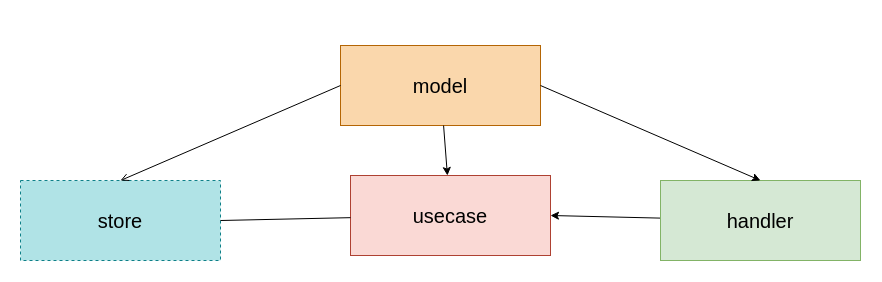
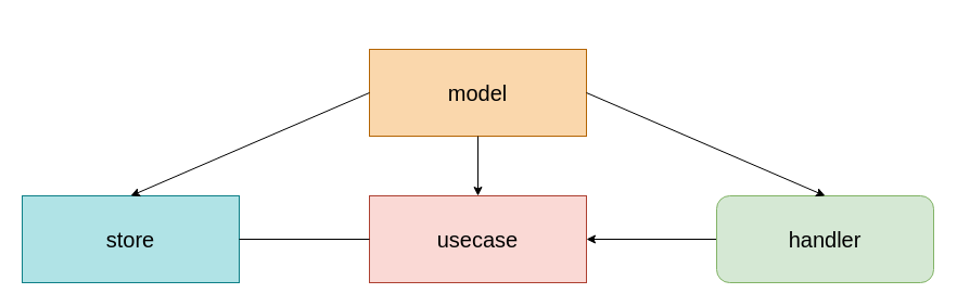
  <mxCell id="0" />
  <mxCell id="1" parent="0" />
  <mxCell id="2" value="" style="group" vertex="1" connectable="0" parent="1"><mxGeometry y="20" width="840" height="240" as="geometry" x="20" /></mxCell>
  <mxCell id="3" value="&lt;font style=&quot;font-size: 20px;&quot; color=&quot;#000000&quot;&gt;model&lt;/font&gt;" style="rounded=0;whiteSpace=wrap;html=1;fillColor=#fad7ac;strokeColor=#b46504;" vertex="1" parent="2"><mxGeometry x="320" y="25" width="200" height="80" as="geometry" /></mxCell>
- <mxCell id="4" value="&lt;font color=&quot;#000000&quot;&gt;&lt;span style=&quot;font-size: 20px;&quot;&gt;usecase&lt;/span&gt;&lt;/font&gt;" style="rounded=0;whiteSpace=wrap;html=1;fillColor=#fad9d5;strokeColor=#ae4132;" vertex="1" parent="2"><mxGeometry x="330" y="155" width="200" height="80" as="geometry" /></mxCell>
+ <mxCell id="4" value="&lt;font color=&quot;#000000&quot;&gt;&lt;span style=&quot;font-size: 20px;&quot;&gt;usecase&lt;/span&gt;&lt;/font&gt;" style="rounded=0;whiteSpace=wrap;html=1;fillColor=#fad9d5;strokeColor=#ae4132;" vertex="1" parent="2"><mxGeometry x="320" y="160" width="200" height="80" as="geometry" /></mxCell>
  <mxCell id="5" style="edgeStyle=none;html=1;fontSize=20;fontColor=#000000;" edge="1" parent="2" source="3" target="4"><mxGeometry relative="1" as="geometry" /></mxCell>
  <mxCell id="6" style="edgeStyle=none;html=1;entryX=1;entryY=0.5;entryDx=0;entryDy=0;fontSize=20;fontColor=#000000;" edge="1" parent="2" source="7" target="4"><mxGeometry relative="1" as="geometry" /></mxCell>
- <mxCell id="7" value="&lt;font style=&quot;font-size: 20px;&quot; color=&quot;#000000&quot;&gt;handler&lt;/font&gt;" style="rounded=0;whiteSpace=wrap;html=1;fillColor=#d5e8d4;strokeColor=#82b366;" vertex="1" parent="2"><mxGeometry x="640" y="160" width="200" height="80" as="geometry" /></mxCell>
+ <mxCell id="7" value="&lt;font style=&quot;font-size: 20px;&quot; color=&quot;#000000&quot;&gt;handler&lt;/font&gt;" style="whiteSpace=wrap;html=1;fillColor=#d5e8d4;strokeColor=#82b366;rounded=1;" vertex="1" parent="2"><mxGeometry x="640" y="160" width="200" height="80" as="geometry" /></mxCell>
  <mxCell id="8" style="edgeStyle=none;html=1;entryX=0.5;entryY=0;entryDx=0;entryDy=0;fontSize=20;fontColor=#000000;exitX=1;exitY=0.5;exitDx=0;exitDy=0;" edge="1" parent="2" source="3" target="7"><mxGeometry relative="1" as="geometry" /></mxCell>
- <mxCell id="9" value="&lt;font color=&quot;#000000&quot;&gt;&lt;span style=&quot;font-size: 20px;&quot;&gt;store&lt;/span&gt;&lt;/font&gt;" style="rounded=0;whiteSpace=wrap;html=1;fillColor=#b0e3e6;strokeColor=#0e8088;dashed=1;" vertex="1" parent="2"><mxGeometry y="160" width="200" height="80" as="geometry" /></mxCell>
- <mxCell id="10" style="edgeStyle=none;html=1;exitX=0;exitY=0.5;exitDx=0;exitDy=0;entryX=0.5;entryY=0;entryDx=0;entryDy=0;fontSize=20;fontColor=#000000;endArrow=open;" edge="1" parent="2" source="3" target="9"><mxGeometry relative="1" as="geometry" /></mxCell>
+ <mxCell id="9" value="&lt;font color=&quot;#000000&quot;&gt;&lt;span style=&quot;font-size: 20px;&quot;&gt;store&lt;/span&gt;&lt;/font&gt;" style="rounded=0;whiteSpace=wrap;html=1;fillColor=#b0e3e6;strokeColor=#0e8088;" vertex="1" parent="2"><mxGeometry y="160" width="200" height="80" as="geometry" /></mxCell>
+ <mxCell id="10" style="edgeStyle=none;html=1;exitX=0;exitY=0.5;exitDx=0;exitDy=0;entryX=0.5;entryY=0;entryDx=0;entryDy=0;fontSize=20;fontColor=#000000;" edge="1" parent="2" source="3" target="9"><mxGeometry relative="1" as="geometry" /></mxCell>
  <mxCell id="11" style="edgeStyle=none;html=1;entryX=1;entryY=0.5;entryDx=0;entryDy=0;fontSize=20;fontColor=#000000;endArrow=none;" edge="1" parent="2" source="4" target="9"><mxGeometry relative="1" as="geometry" /></mxCell>
